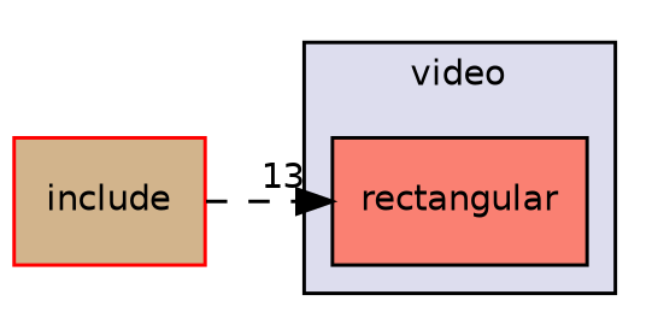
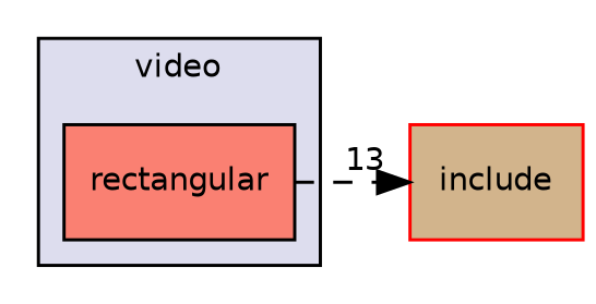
  digraph {
    compound=true
    rankdir=LR
    node [fontname=Helvetica fontsize=10 shape=box style=filled]
    n1 [fillcolor=salmon label=rectangular pencolor=black]
    n2 [color=red fillcolor=tan label=include]
    subgraph cluster_1 {
      bgcolor="#ddddee"
      fontname=Helvetica
      fontsize=10
      label=video
      pencolor=black
      n1
    }
-   n2 -> n1 [headlabel=13 labeldistance=1.5 labelfontname=Helvetica labelfontsize=10 style=dashed arrowhead=normal]
+   n1 -> n2 [headlabel=13 labeldistance=1.5 labelfontname=Helvetica labelfontsize=10 style=dashed arrowhead=normal]
  }
